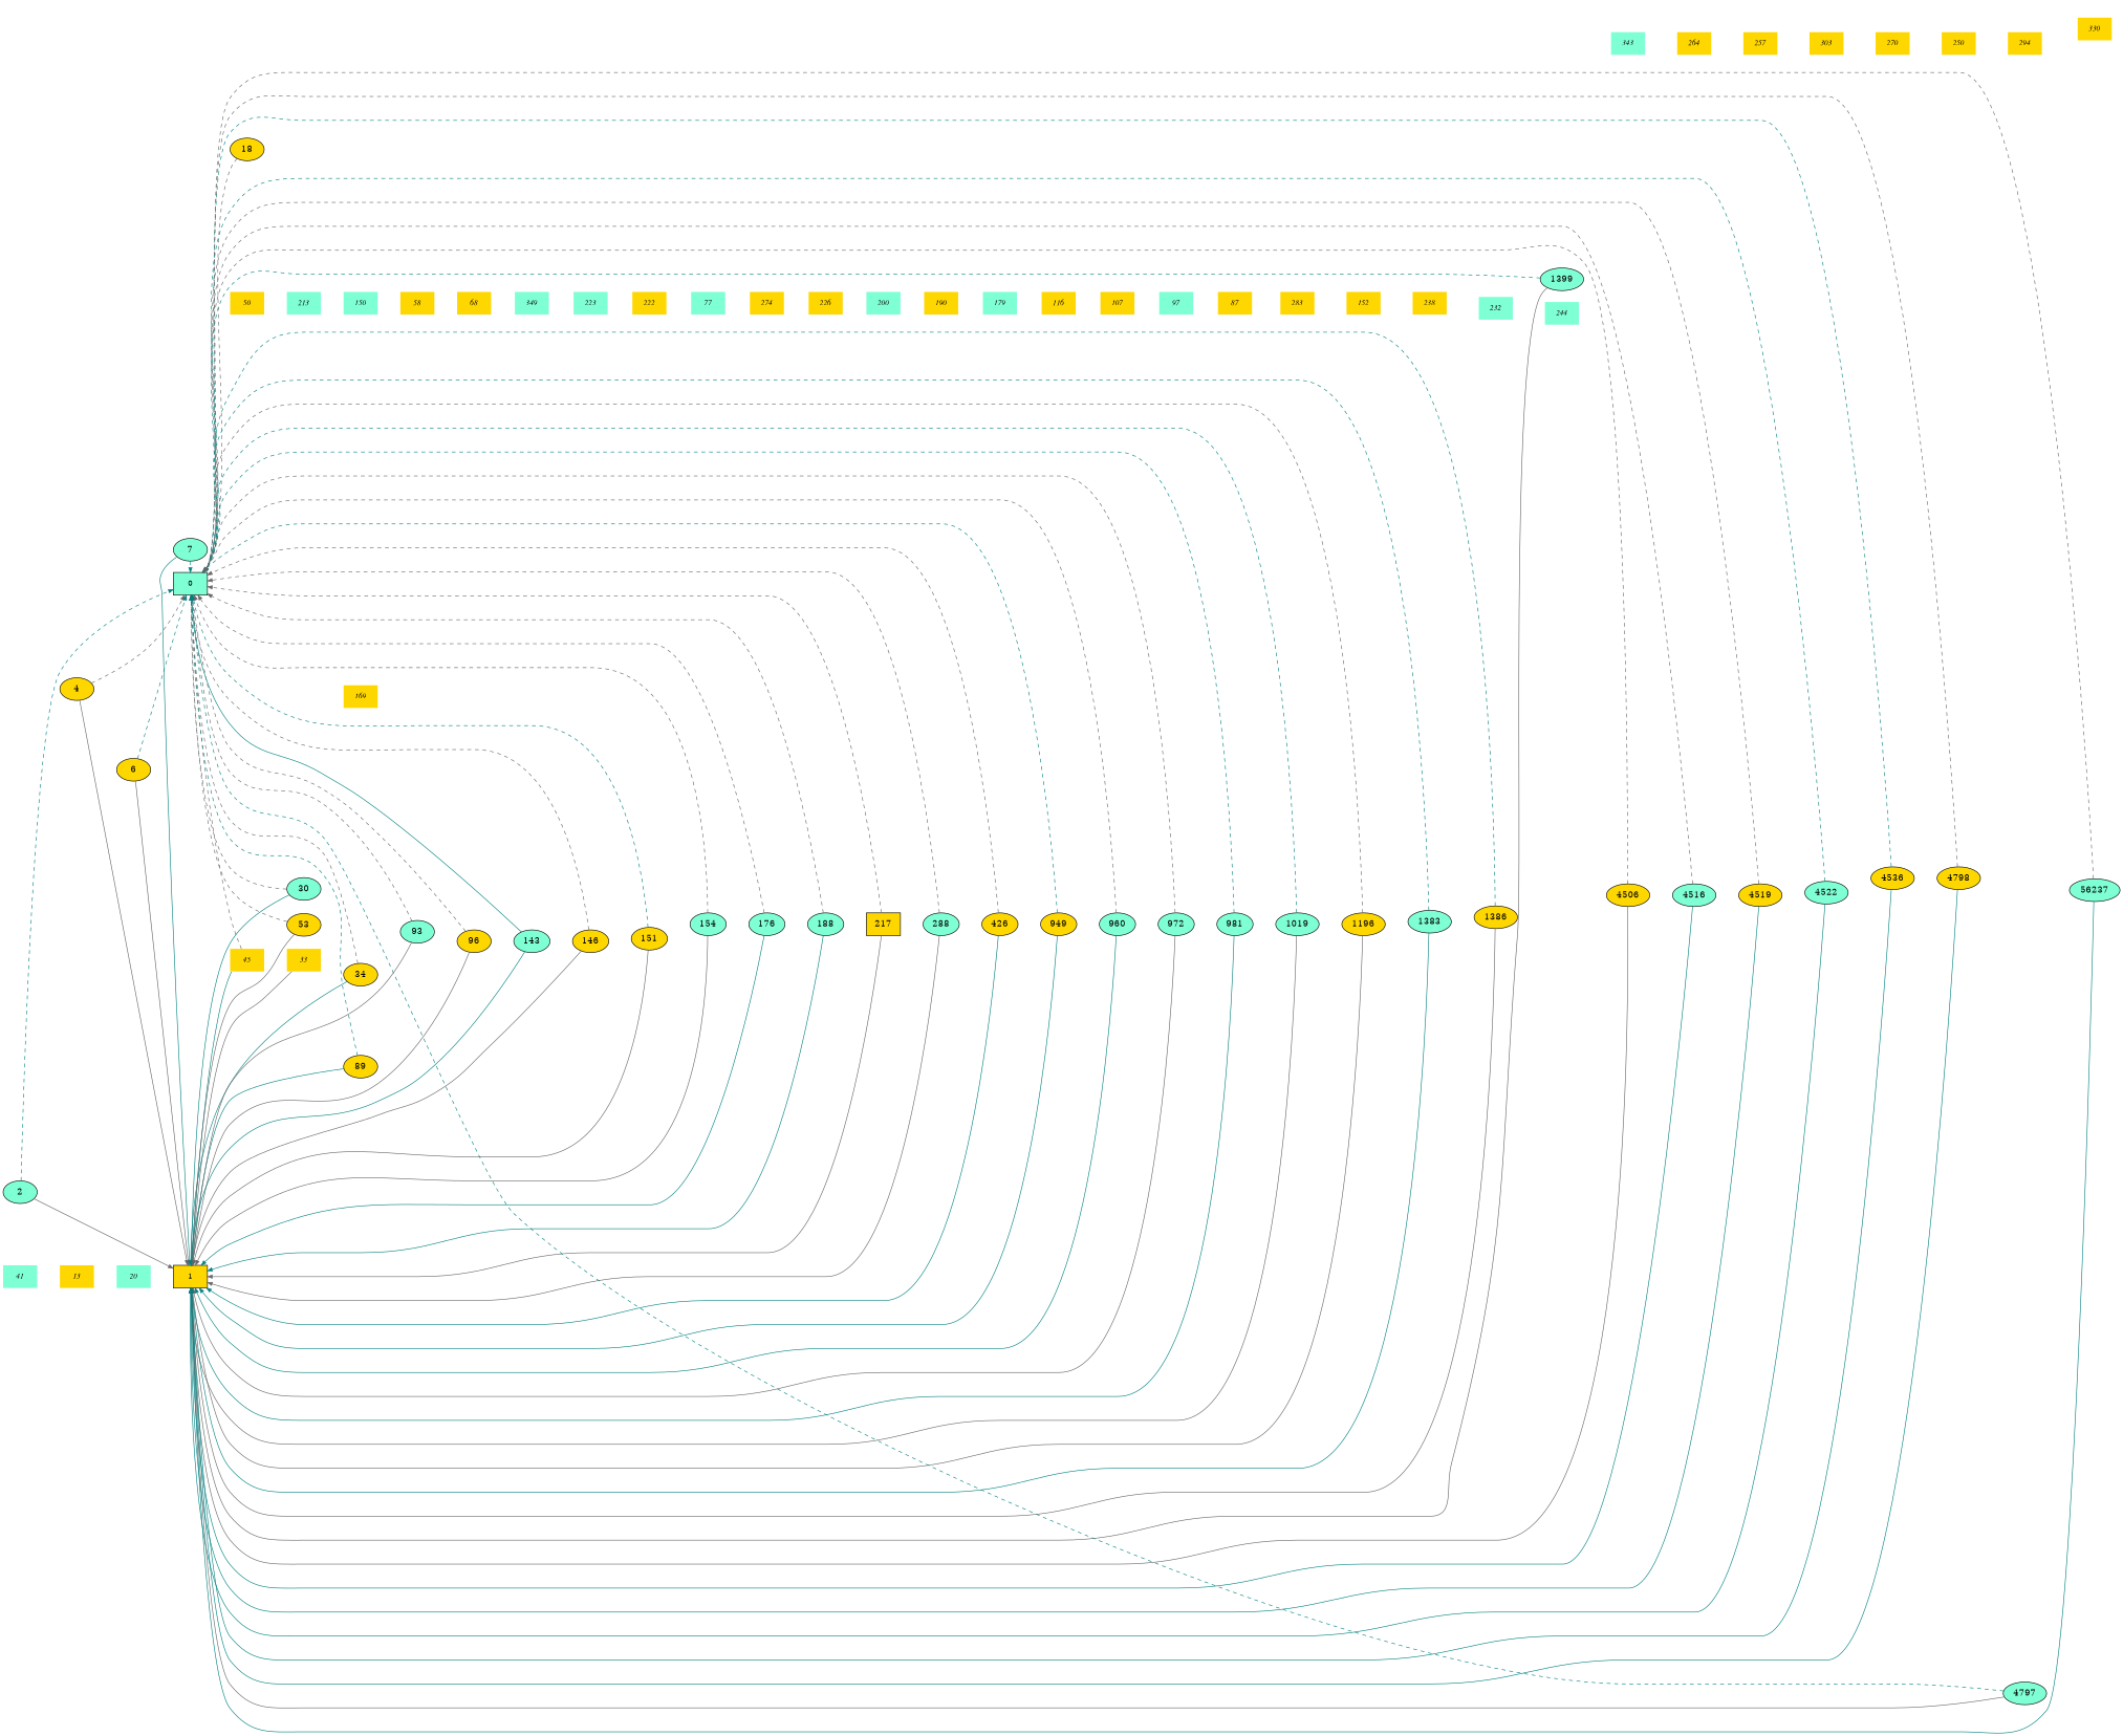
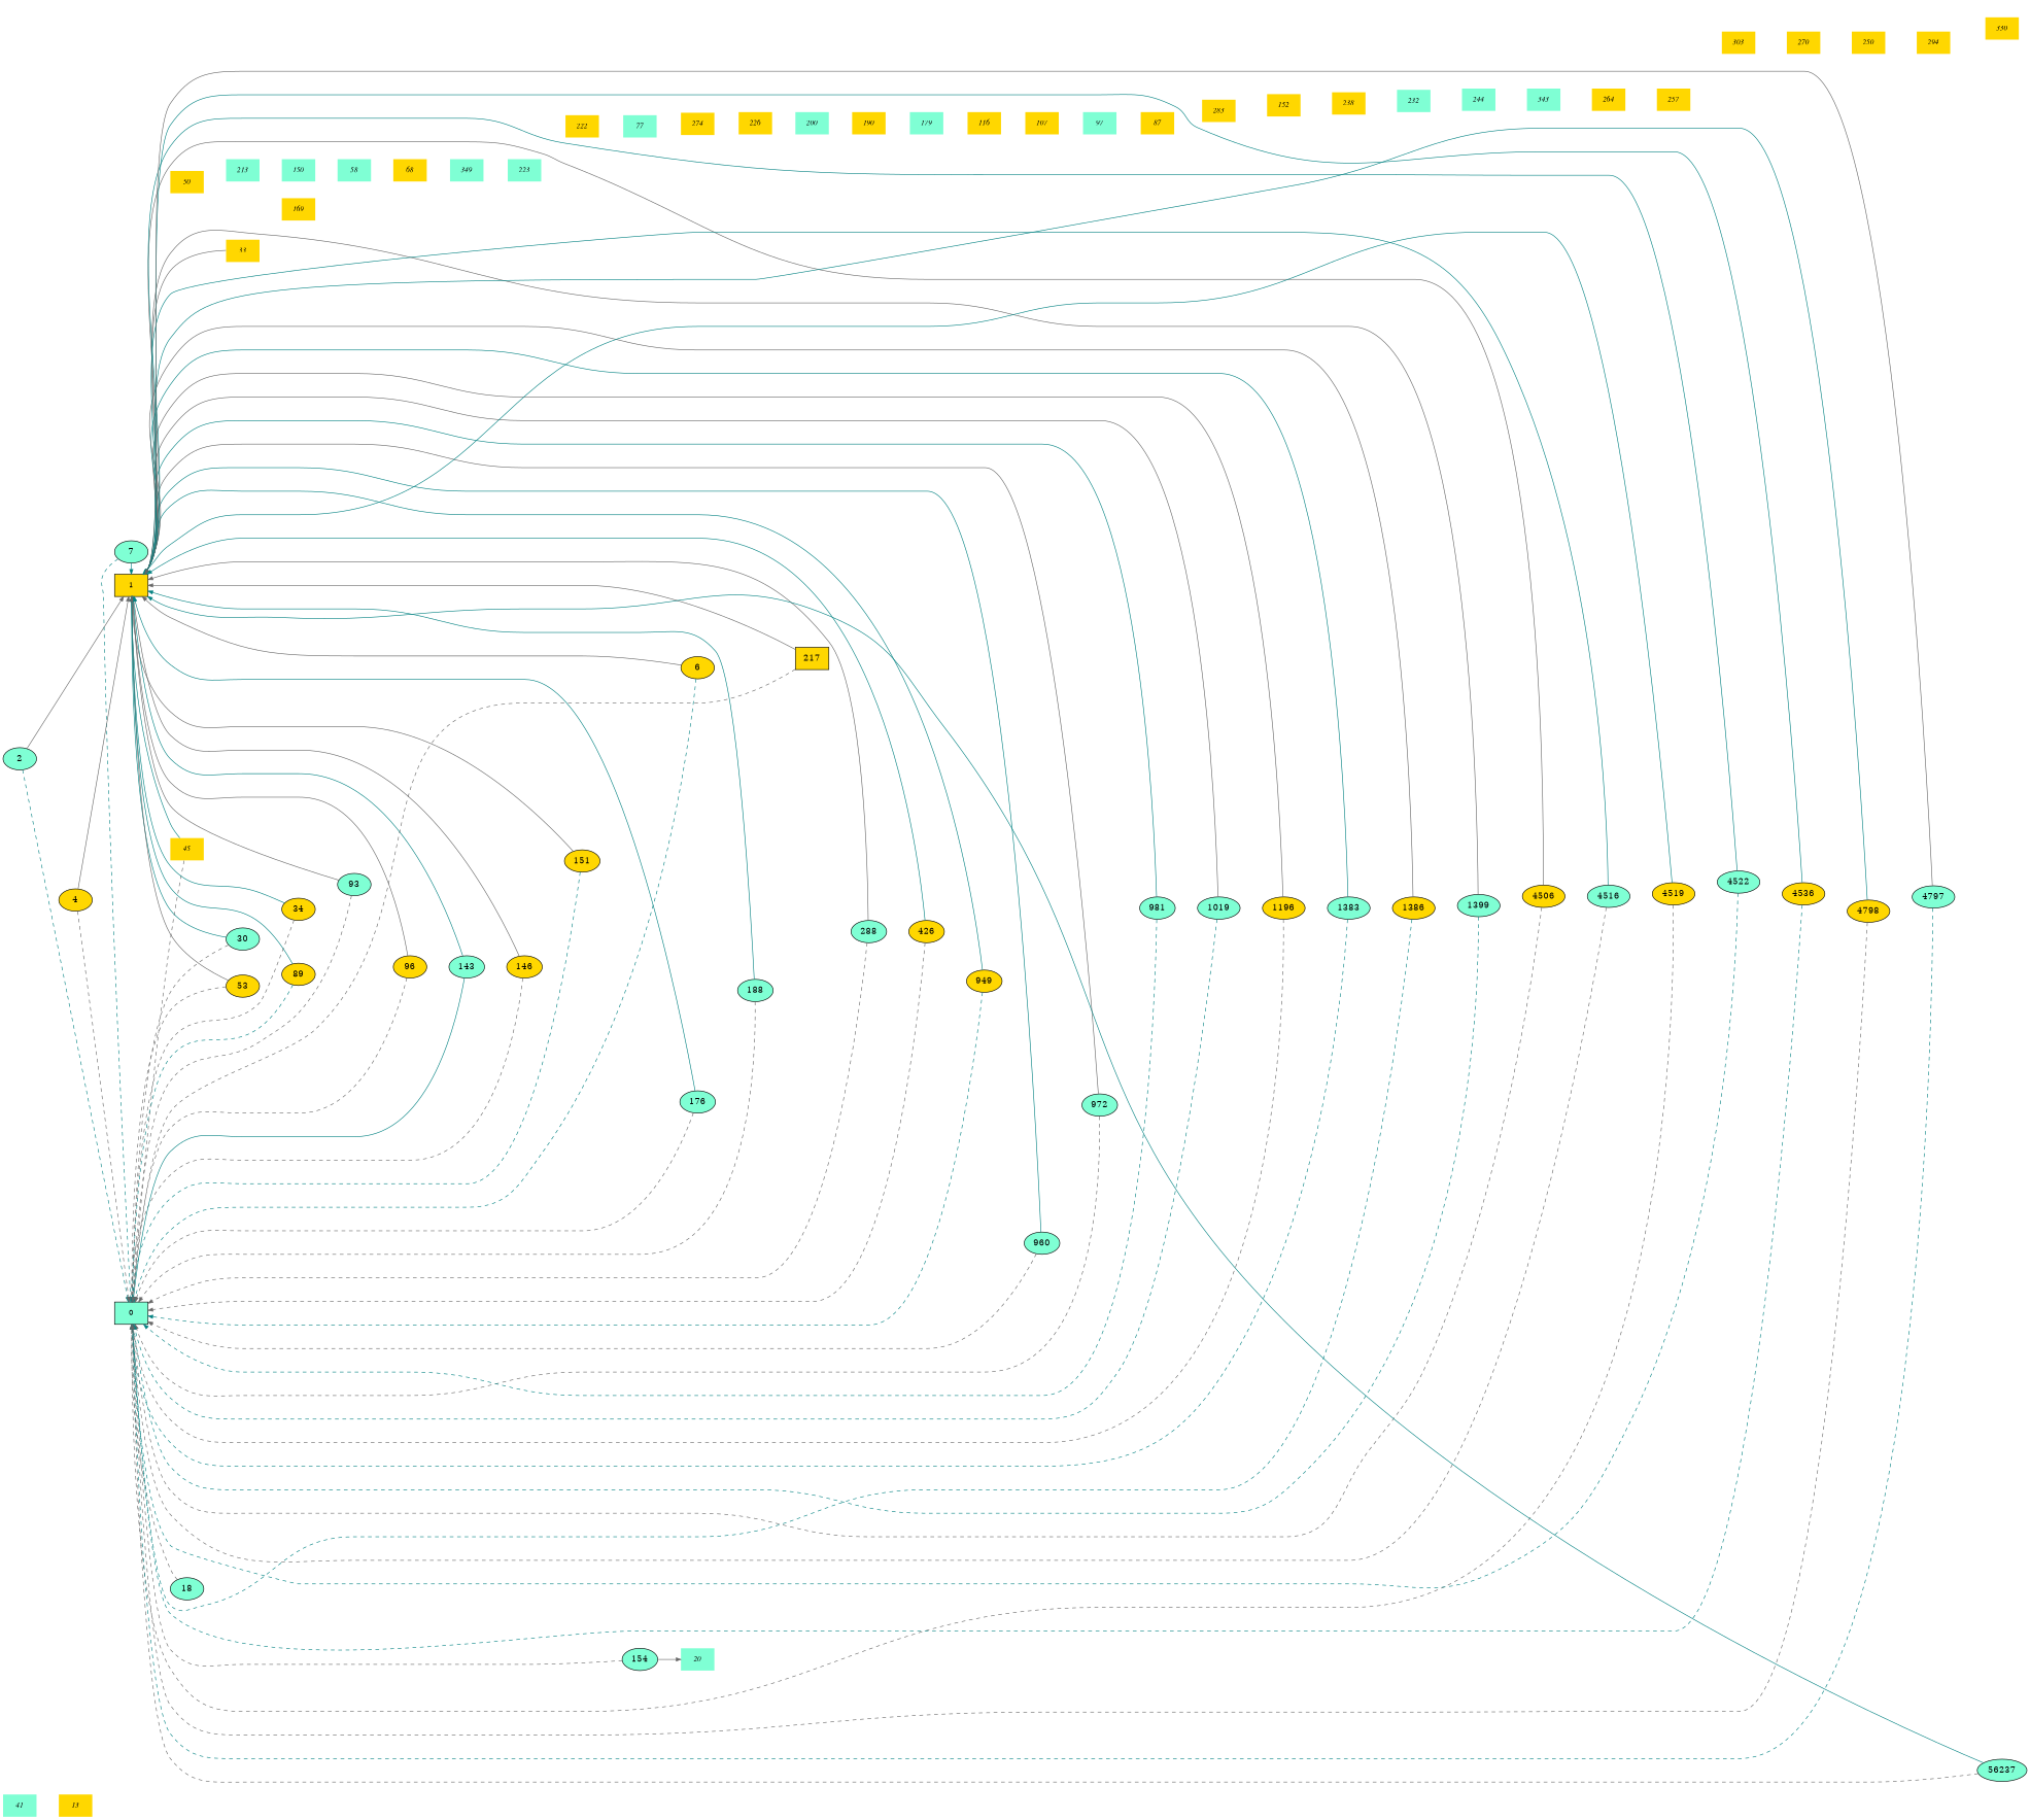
  digraph {
    rankdir=LR
    node [style=filled fillcolor=gold fontsize=12]
    edge [style=solid arrowsize=.75 color=gray40]
    T [style=invis fillcolor="" fontsize=""]
    0 [fillcolor=aquamarine shape=box]
    1 [shape=box]
    41 [fillcolor=aquamarine fontname="Times Italic" shape=plaintext]
    2 [fillcolor=aquamarine fontsize=""]
    7 [fillcolor=aquamarine fontsize=""]
    13 [fontname="Times Italic" shape=plaintext]
    4 [fontsize=""]
    20 [fillcolor=aquamarine fontname="Times Italic" shape=plaintext]
    6 [fontsize=""]
    45 [fontname="Times Italic" shape=plaintext]
-   18 [fontsize=""]
+   18 [fillcolor=aquamarine fontsize=""]
    33 [fontname="Times Italic" shape=plaintext]
    30 [fillcolor=aquamarine fontsize=""]
    169 [fontname="Times Italic" shape=plaintext]
    34 [fontsize=""]
    223 [fillcolor=aquamarine fontname="Times Italic" shape=plaintext]
    146 [fontsize=""]
    50 [fontname="Times Italic" shape=plaintext]
    213 [fillcolor=aquamarine fontname="Times Italic" shape=plaintext]
    53 [fontsize=""]
    150 [fillcolor=aquamarine fontname="Times Italic" shape=plaintext]
    89 [fontsize=""]
-   58 [fontname="Times Italic" shape=plaintext]
+   58 [fillcolor=aquamarine fontname="Times Italic" shape=plaintext]
    93 [fillcolor=aquamarine fontsize=""]
    68 [fontname="Times Italic" shape=plaintext]
    96 [fontsize=""]
    349 [fillcolor=aquamarine fontname="Times Italic" shape=plaintext]
    143 [fillcolor=aquamarine fontsize=""]
    222 [fontname="Times Italic" shape=plaintext]
    151 [fontsize=""]
    77 [fillcolor=aquamarine fontname="Times Italic" shape=plaintext]
    154 [fillcolor=aquamarine fontsize=""]
    274 [fontname="Times Italic" shape=plaintext]
    176 [fillcolor=aquamarine fontsize=""]
    226 [fontname="Times Italic" shape=plaintext]
    188 [fillcolor=aquamarine fontsize=""]
    97 [fillcolor=aquamarine fontname="Times Italic" shape=plaintext]
    972 [fillcolor=aquamarine fontsize=""]
    200 [fillcolor=aquamarine fontname="Times Italic" shape=plaintext]
    217 [shape=box fontsize=""]
    190 [fontname="Times Italic" shape=plaintext]
    288 [fillcolor=aquamarine fontsize=""]
    179 [fillcolor=aquamarine fontname="Times Italic" shape=plaintext]
    426 [fontsize=""]
    116 [fontname="Times Italic" shape=plaintext]
    949 [fontsize=""]
    107 [fontname="Times Italic" shape=plaintext]
    960 [fillcolor=aquamarine fontsize=""]
    87 [fontname="Times Italic" shape=plaintext]
    981 [fillcolor=aquamarine fontsize=""]
    283 [fontname="Times Italic" shape=plaintext]
    1019 [fillcolor=aquamarine fontsize=""]
    n54 [fontname="Times Italic" label=152 shape=plaintext]
    1196 [fontsize=""]
    238 [fontname="Times Italic" shape=plaintext]
    1383 [fillcolor=aquamarine fontsize=""]
    232 [fillcolor=aquamarine fontname="Times Italic" shape=plaintext]
    1386 [fontsize=""]
    244 [fillcolor=aquamarine fontname="Times Italic" shape=plaintext]
    1399 [fillcolor=aquamarine fontsize=""]
    343 [fillcolor=aquamarine fontname="Times Italic" shape=plaintext]
    4506 [fontsize=""]
    264 [fontname="Times Italic" shape=plaintext]
    4516 [fillcolor=aquamarine fontsize=""]
    257 [fontname="Times Italic" shape=plaintext]
    4519 [fontsize=""]
    303 [fontname="Times Italic" shape=plaintext]
    4522 [fillcolor=aquamarine fontsize=""]
    270 [fontname="Times Italic" shape=plaintext]
    4536 [fontsize=""]
    250 [fontname="Times Italic" shape=plaintext]
    n73 [label=4798 fontsize=""]
    294 [fontname="Times Italic" shape=plaintext]
    4797 [fillcolor=aquamarine fontsize=""]
    330 [fontname="Times Italic" shape=plaintext]
    56237 [fillcolor=aquamarine fontsize=""]
    subgraph sub_1 {
      rank=same
      subgraph sub_2 {
        rank=same
        T
      }
      subgraph sub_3 {
        rank=same
        0
      }
      subgraph sub_4 {
        rank=same
        1
      }
    }
    subgraph sub_5 {
      rank=same
      2
      subgraph sub_6 {
        rank=same
        41
      }
    }
    subgraph sub_7 {
      rank=same
      7
      subgraph sub_8 {
        rank=same
        1
      }
    }
    subgraph sub_9 {
      rank=same
      4
      subgraph sub_10 {
        rank=same
        13
      }
    }
    subgraph sub_11 {
      rank=same
      6
      subgraph sub_12 {
        rank=same
        20
      }
    }
    subgraph sub_13 {
      rank=same
      18
      subgraph sub_14 {
        rank=same
        45
      }
    }
    subgraph sub_15 {
      rank=same
      30
      subgraph sub_16 {
        rank=same
        33
      }
    }
    subgraph sub_17 {
      rank=same
      34
      subgraph sub_18 {
        rank=same
        169
      }
    }
    subgraph sub_19 {
      rank=same
      146
      subgraph sub_20 {
        rank=same
        223
      }
    }
    subgraph sub_21 {
      rank=same
      45
      subgraph sub_22 {
        rank=same
        50
      }
    }
    subgraph sub_23 {
      rank=same
      53
      subgraph sub_24 {
        rank=same
        213
      }
    }
    subgraph sub_25 {
      rank=same
      89
      subgraph sub_26 {
        rank=same
        150
      }
    }
    subgraph sub_27 {
      rank=same
      93
      subgraph sub_28 {
        rank=same
        58
      }
    }
    subgraph sub_29 {
      rank=same
      96
      subgraph sub_30 {
        rank=same
        68
      }
    }
    subgraph sub_31 {
      rank=same
      143
      subgraph sub_32 {
        rank=same
        349
      }
    }
    subgraph sub_33 {
      rank=same
      151
      subgraph sub_34 {
        rank=same
        222
      }
    }
    subgraph sub_35 {
      rank=same
      154
      subgraph sub_36 {
        rank=same
        77
      }
    }
    subgraph sub_37 {
      rank=same
      176
      subgraph sub_38 {
        rank=same
        274
      }
    }
    subgraph sub_39 {
      rank=same
      188
      subgraph sub_40 {
        rank=same
        226
      }
    }
    subgraph sub_41 {
      rank=same
      972
      subgraph sub_42 {
        rank=same
        97
      }
    }
    subgraph sub_43 {
      rank=same
      217
      subgraph sub_44 {
        rank=same
        200
      }
    }
    subgraph sub_45 {
      rank=same
      288
      subgraph sub_46 {
        rank=same
        190
      }
    }
    subgraph sub_47 {
      rank=same
      426
      subgraph sub_48 {
        rank=same
        179
      }
    }
    subgraph sub_49 {
      rank=same
      949
      subgraph sub_50 {
        rank=same
        116
      }
    }
    subgraph sub_51 {
      rank=same
      960
      subgraph sub_52 {
        rank=same
        107
      }
    }
    subgraph sub_53 {
      rank=same
      981
      subgraph sub_54 {
        rank=same
        87
      }
    }
    subgraph sub_55 {
      rank=same
      1019
      subgraph sub_56 {
        rank=same
        283
      }
    }
    subgraph sub_57 {
      rank=same
      1196
      subgraph sub_58 {
        rank=same
        n54
      }
    }
    subgraph sub_59 {
      rank=same
      1383
      subgraph sub_60 {
        rank=same
        238
      }
    }
    subgraph sub_61 {
      rank=same
      1386
      subgraph sub_62 {
        rank=same
        232
      }
    }
    subgraph sub_63 {
      rank=same
      1399
      subgraph sub_64 {
        rank=same
        244
      }
    }
    subgraph sub_65 {
      rank=same
      4506
      subgraph sub_66 {
        rank=same
        343
      }
    }
    subgraph sub_67 {
      rank=same
      4516
      subgraph sub_68 {
        rank=same
        264
      }
    }
    subgraph sub_69 {
      rank=same
      4519
      subgraph sub_70 {
        rank=same
        257
      }
    }
    subgraph sub_71 {
      rank=same
      4522
      subgraph sub_72 {
        rank=same
        303
      }
    }
    subgraph sub_73 {
      rank=same
      4536
      subgraph sub_74 {
        rank=same
        270
      }
    }
    subgraph sub_75 {
      rank=same
      n73
      subgraph sub_76 {
        rank=same
        250
      }
    }
    subgraph sub_77 {
      rank=same
      4797
      subgraph sub_78 {
        rank=same
        294
      }
    }
    subgraph sub_79 {
      rank=same
      56237
      subgraph sub_80 {
        rank=same
        330
      }
    }
    1 -> 45 [style=invis arrowsize="" color=""]
    41 -> 13 [style=invis arrowsize="" color=""]
    2 -> 0 [color=teal style=dashed]
    2 -> 1
    7 -> 0 [color=teal style=dashed]
    7 -> 1 [color=teal]
    13 -> 20 [style=invis arrowsize="" color=""]
    4 -> 0 [style=dashed]
    4 -> 1
    20 -> 1 [style=invis arrowsize="" color=""]
    6 -> 0 [color=teal style=dashed]
    6 -> 1
    45 -> 0 [style=dashed]
    45 -> 1 [color=teal]
    45 -> 33 [style=invis arrowsize="" color=""]
    18 -> 0 [style=dashed]
    33 -> 1
    33 -> 169 [style=invis arrowsize="" color=""]
    30 -> 0 [style=dashed]
    30 -> 1 [color=teal]
    169 -> 50 [style=invis arrowsize="" color=""]
    34 -> 0 [style=dashed]
    34 -> 1 [color=teal]
    223 -> 222 [style=invis arrowsize="" color=""]
    146 -> 0 [style=dashed]
    146 -> 1
    50 -> 213 [style=invis arrowsize="" color=""]
    213 -> 150 [style=invis arrowsize="" color=""]
    53 -> 0 [style=dashed]
    53 -> 1
    150 -> 58 [style=invis arrowsize="" color=""]
    89 -> 0 [color=teal style=dashed]
    89 -> 1 [color=teal]
    58 -> 68 [style=invis arrowsize="" color=""]
    93 -> 0 [style=dashed]
    93 -> 1
    68 -> 349 [style=invis arrowsize="" color=""]
    96 -> 0 [style=dashed]
    96 -> 1
    349 -> 223 [style=invis arrowsize="" color=""]
    143 -> 0 [color=teal]
    143 -> 1 [color=teal]
    222 -> 77 [style=invis arrowsize="" color=""]
    151 -> 0 [color=teal style=dashed]
    151 -> 1
    77 -> 274 [style=invis arrowsize="" color=""]
    154 -> 0 [style=dashed]
-   154 -> 1
+   154 -> 20
    274 -> 226 [style=invis arrowsize="" color=""]
    176 -> 0 [style=dashed]
    176 -> 1 [color=teal]
    226 -> 200 [style=invis arrowsize="" color=""]
    188 -> 0 [style=dashed]
    188 -> 1 [color=teal]
    97 -> 87 [style=invis arrowsize="" color=""]
    972 -> 0 [style=dashed]
    972 -> 1
    200 -> 190 [style=invis arrowsize="" color=""]
    217 -> 0 [style=dashed]
    217 -> 1
    190 -> 179 [style=invis arrowsize="" color=""]
    288 -> 0 [style=dashed]
    288 -> 1
    179 -> 116 [style=invis arrowsize="" color=""]
    426 -> 0 [style=dashed]
    426 -> 1 [color=teal]
    116 -> 107 [style=invis arrowsize="" color=""]
    949 -> 0 [color=teal style=dashed]
    949 -> 1 [color=teal]
    107 -> 97 [style=invis arrowsize="" color=""]
    960 -> 0 [style=dashed]
    960 -> 1 [color=teal]
    87 -> 283 [style=invis arrowsize="" color=""]
    981 -> 0 [color=teal style=dashed]
    981 -> 1 [color=teal]
    283 -> n54 [style=invis arrowsize="" color=""]
    1019 -> 0 [color=teal style=dashed]
    1019 -> 1
    n54 -> 238 [style=invis arrowsize="" color=""]
    1196 -> 0 [style=dashed]
    1196 -> 1
    238 -> 232 [style=invis arrowsize="" color=""]
    1383 -> 0 [color=teal style=dashed]
    1383 -> 1 [color=teal]
    232 -> 244 [style=invis arrowsize="" color=""]
    1386 -> 0 [color=teal style=dashed]
    1386 -> 1
    244 -> 343 [style=invis arrowsize="" color=""]
    1399 -> 0 [color=teal style=dashed]
    1399 -> 1
    343 -> 264 [style=invis arrowsize="" color=""]
    4506 -> 0 [style=dashed]
    4506 -> 1
    264 -> 257 [style=invis arrowsize="" color=""]
    4516 -> 0 [style=dashed]
    4516 -> 1 [color=teal]
    257 -> 303 [style=invis arrowsize="" color=""]
    4519 -> 0 [style=dashed]
    4519 -> 1 [color=teal]
    303 -> 270 [style=invis arrowsize="" color=""]
    4522 -> 0 [color=teal style=dashed]
    4522 -> 1 [color=teal]
    270 -> 250 [style=invis arrowsize="" color=""]
    4536 -> 0 [color=teal style=dashed]
    4536 -> 1 [color=teal]
    250 -> 294 [style=invis arrowsize="" color=""]
    n73 -> 0 [style=dashed]
    n73 -> 1 [color=teal]
    294 -> 330 [style=invis arrowsize="" color=""]
    4797 -> 0 [color=teal style=dashed]
    4797 -> 1
    330 -> T [style=invis arrowsize="" color=""]
    56237 -> 0 [style=dashed]
    56237 -> 1 [color=teal]
  }
